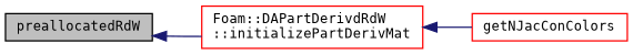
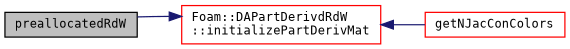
  digraph {
    fontname="DejaVu Sans Mono"
    rankdir=LR
    node [color=red fontname="DejaVu Sans Mono" fontsize=10 shape=record]
    edge [color=midnightblue dir=back fontname="DejaVu Sans Mono" fontsize=10 labelfontname=Helvetica labelfontsize=10 style=solid]
    n1 [color=black fillcolor=grey75 fontcolor=black height=0.2 label=preallocatedRdW style=filled width=0.4]
    n2 [height=0.2 label="Foam::DAPartDerivdRdW\l::initializePartDerivMat" width=0.4]
    n3 [height=0.2 label=getNJacConColors width=0.4]
-   n1 -> n2
+   n2 -> n1
    n2 -> n3
  }
